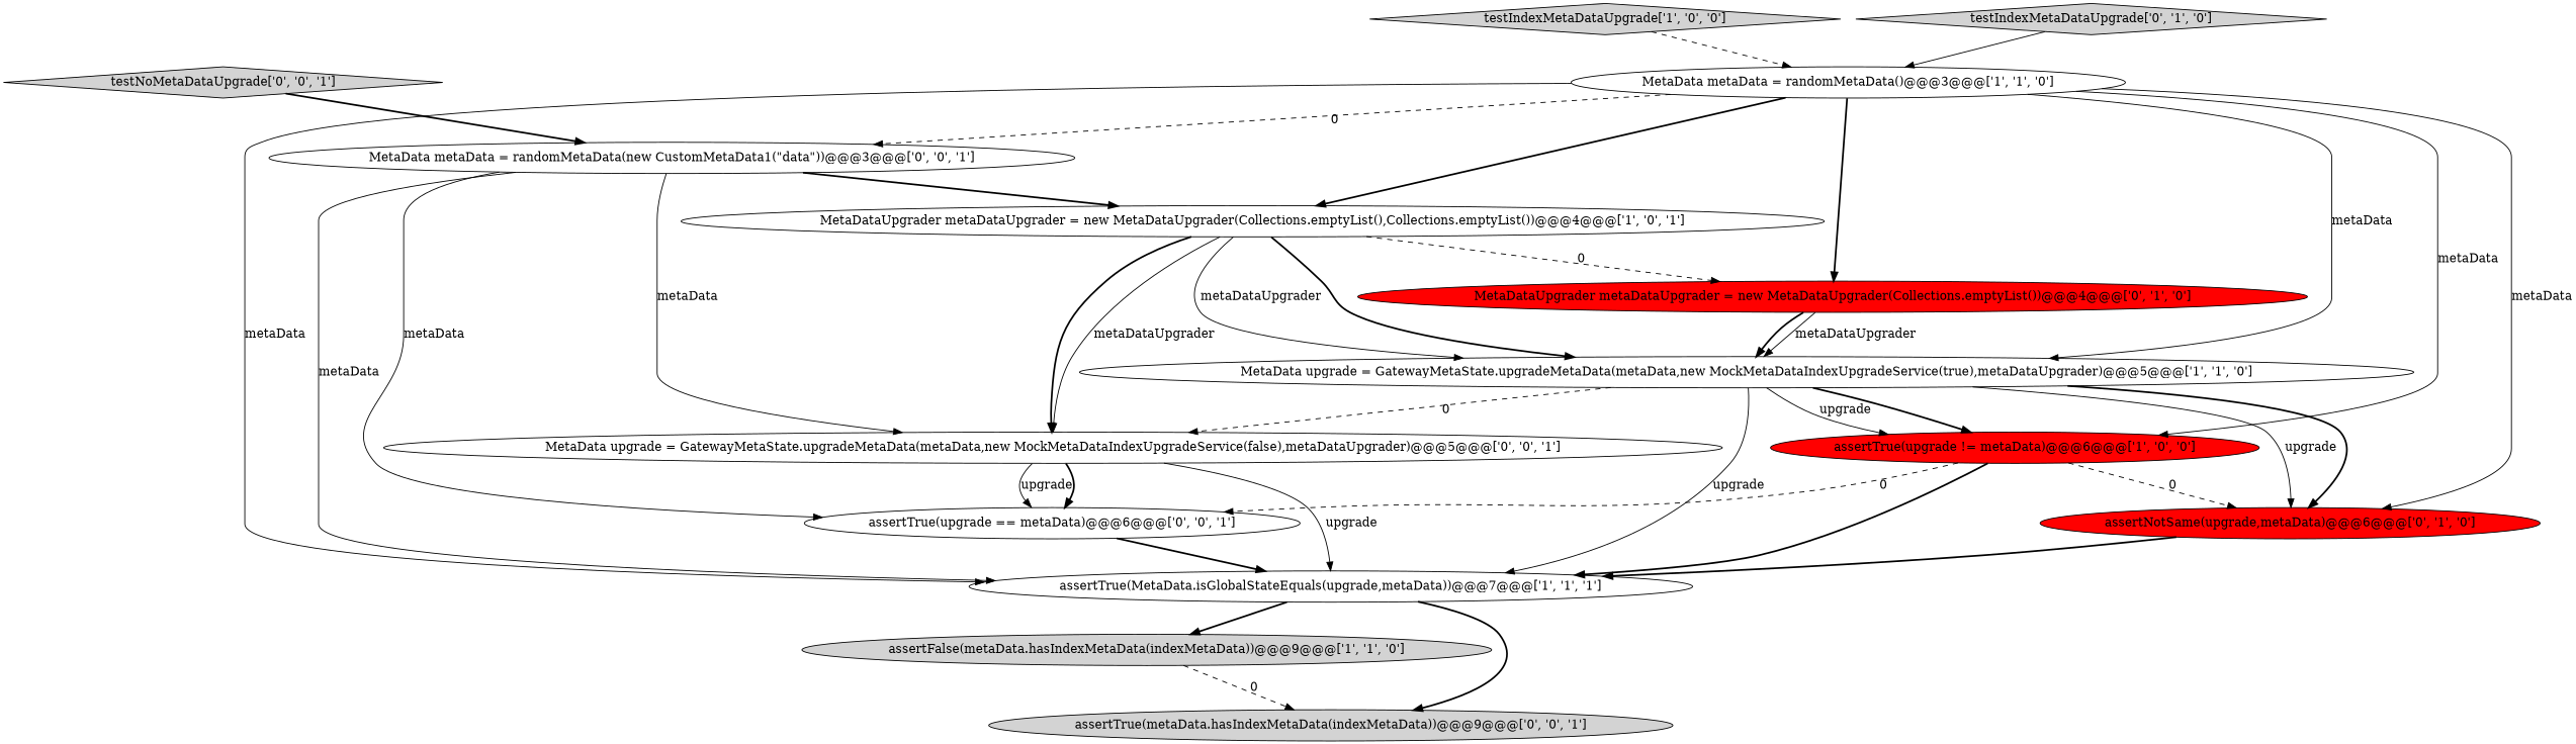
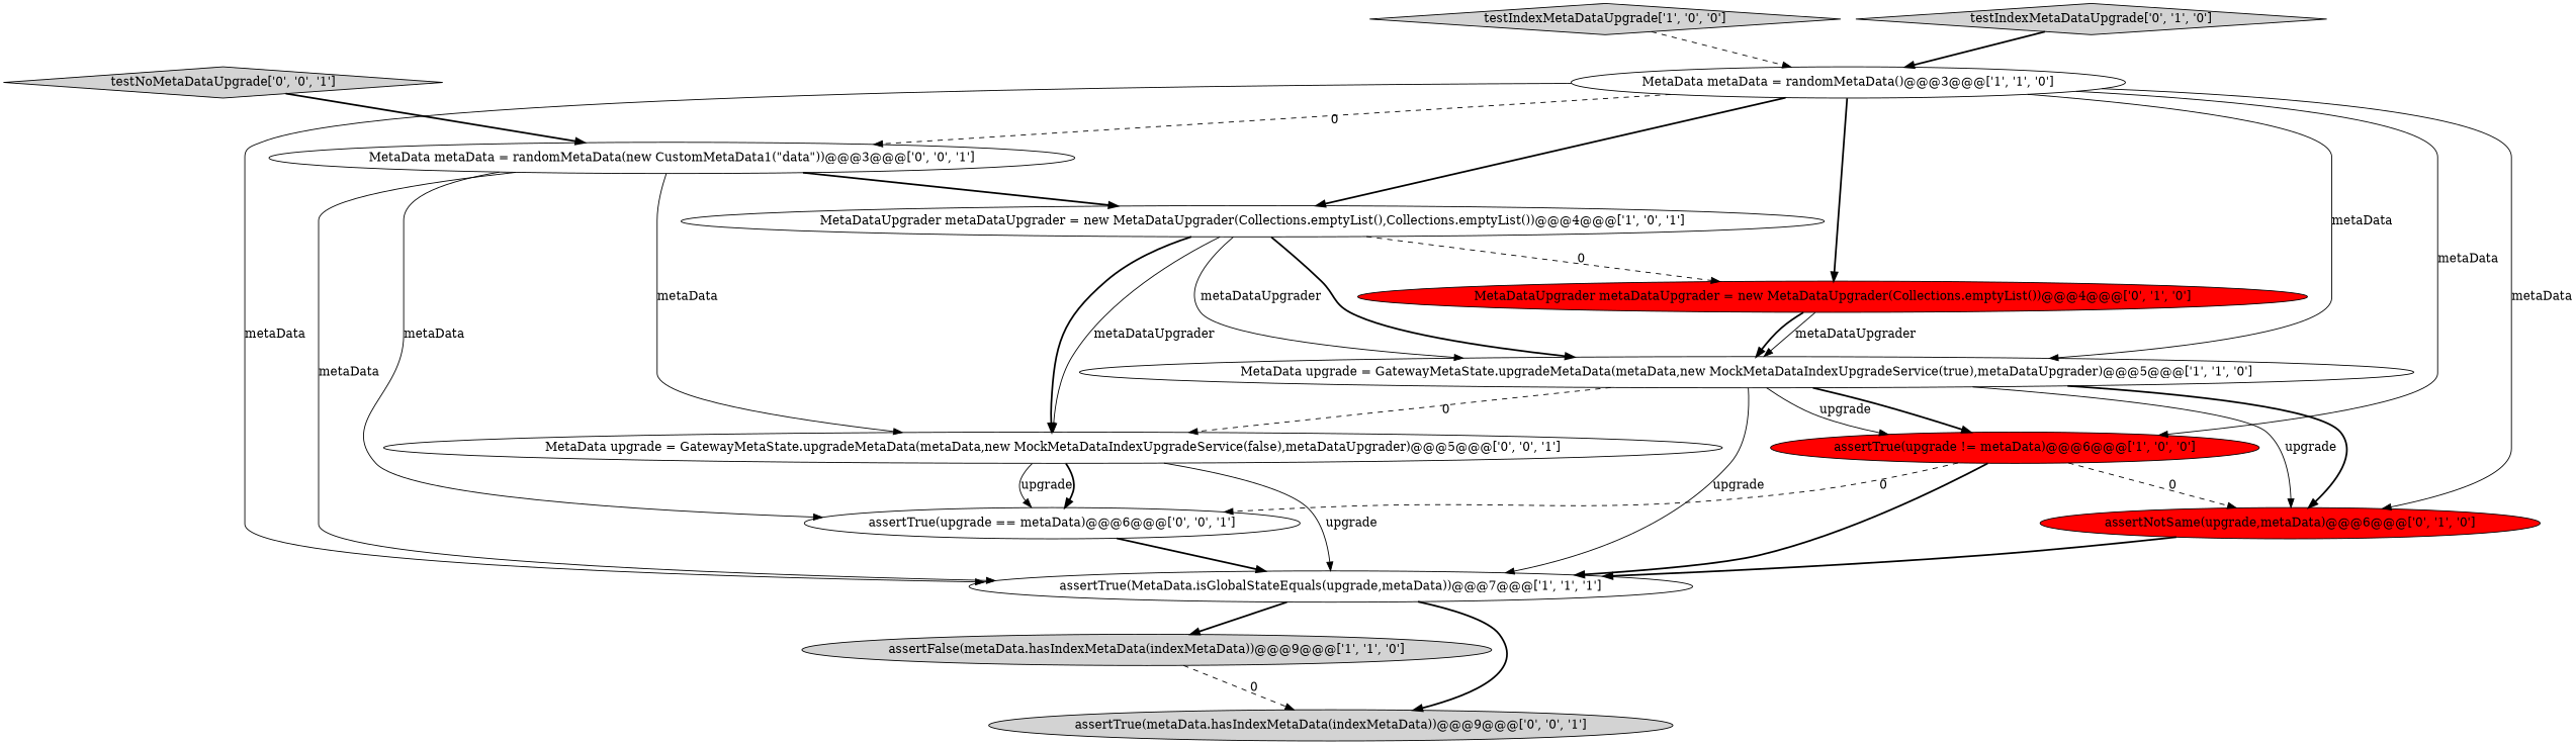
  digraph {
    node [fillcolor=white shape=ellipse style=filled]
    edge [style=bold]
    n1 [label="MetaData upgrade = GatewayMetaState.upgradeMetaData(metaData,new MockMetaDataIndexUpgradeService(false),metaDataUpgrader)@@@5@@@['0', '0', '1']"]
    n2 [label="assertTrue(MetaData.isGlobalStateEquals(upgrade,metaData))@@@7@@@['1', '1', '1']"]
    n3 [label="assertTrue(upgrade == metaData)@@@6@@@['0', '0', '1']"]
    n4 [fillcolor=lightgray label="assertFalse(metaData.hasIndexMetaData(indexMetaData))@@@9@@@['1', '1', '0']"]
    n5 [fillcolor=lightgray label="assertTrue(metaData.hasIndexMetaData(indexMetaData))@@@9@@@['0', '0', '1']"]
    n6 [label="MetaData metaData = randomMetaData()@@@3@@@['1', '1', '0']"]
    n7 [label="MetaDataUpgrader metaDataUpgrader = new MetaDataUpgrader(Collections.emptyList(),Collections.emptyList())@@@4@@@['1', '0', '1']"]
    n8 [fillcolor=red label="assertTrue(upgrade != metaData)@@@6@@@['1', '0', '0']"]
    n9 [label="MetaData upgrade = GatewayMetaState.upgradeMetaData(metaData,new MockMetaDataIndexUpgradeService(true),metaDataUpgrader)@@@5@@@['1', '1', '0']"]
    n10 [label="MetaData metaData = randomMetaData(new CustomMetaData1(\"data\"))@@@3@@@['0', '0', '1']"]
    n11 [fillcolor=red label="MetaDataUpgrader metaDataUpgrader = new MetaDataUpgrader(Collections.emptyList())@@@4@@@['0', '1', '0']"]
    n12 [fillcolor=red label="assertNotSame(upgrade,metaData)@@@6@@@['0', '1', '0']"]
    n13 [fillcolor=lightgray label="testIndexMetaDataUpgrade['1', '0', '0']" shape=diamond]
    n14 [fillcolor=lightgray label="testNoMetaDataUpgrade['0', '0', '1']" shape=diamond]
    n15 [fillcolor=lightgray label="testIndexMetaDataUpgrade['0', '1', '0']" shape=diamond]
    n1 -> n2 [label=upgrade style=solid]
    n1 -> n3 [label=upgrade style=solid]
    n1 -> n3
    n2 -> n4
    n2 -> n5
    n3 -> n2
    n4 -> n5 [label=0 style=dashed]
    n6 -> n2 [label=metaData style=solid]
    n6 -> n7
    n6 -> n8 [label=metaData style=solid]
    n6 -> n9 [label=metaData style=solid]
    n6 -> n10 [label=0 style=dashed]
    n6 -> n11
    n6 -> n12 [label=metaData style=solid]
    n7 -> n1 [label=metaDataUpgrader style=solid]
    n7 -> n1
    n7 -> n9 [label=metaDataUpgrader style=solid]
    n7 -> n9
    n7 -> n11 [label=0 style=dashed]
    n8 -> n2
    n8 -> n3 [label=0 style=dashed]
    n8 -> n12 [label=0 style=dashed]
    n9 -> n1 [label=0 style=dashed]
    n9 -> n2 [label=upgrade style=solid]
    n9 -> n8
    n9 -> n8 [label=upgrade style=solid]
    n9 -> n12 [label=upgrade style=solid]
    n9 -> n12
    n10 -> n1 [label=metaData style=solid]
    n10 -> n2 [label=metaData style=solid]
    n10 -> n3 [label=metaData style=solid]
    n10 -> n7
    n11 -> n9 [label=metaDataUpgrader style=solid]
    n11 -> n9
    n12 -> n2
    n13 -> n6 [style=dashed]
    n14 -> n10
-   n15 -> n6 [style=solid]
+   n15 -> n6
  }
